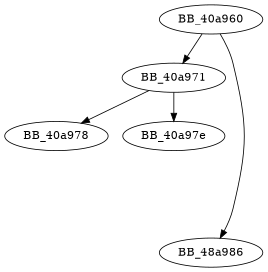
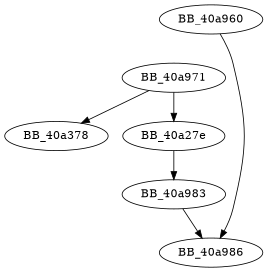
  digraph {
    BB_40a960
    BB_40a971
-   BB_40a986 [label=BB_48a986]
-   BB_40a978
-   BB_40a97e
-   BB_40a960 -> BB_40a971
+   BB_40a986
+   BB_40a978 [label=BB_40a378]
+   BB_40a97e [label=BB_40a27e]
+   BB_40a983
    BB_40a960 -> BB_40a986
    BB_40a971 -> BB_40a978
    BB_40a971 -> BB_40a97e
+   BB_40a97e -> BB_40a983
+   BB_40a983 -> BB_40a986
  }
